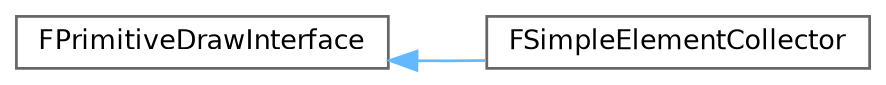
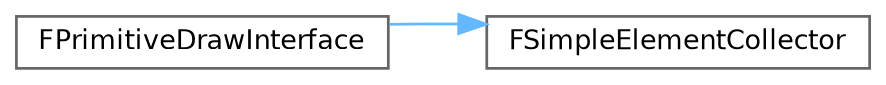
  digraph {
    rankdir=LR
    node [color=grey40 fillcolor=white fontname=Helvetica fontsize=10 shape=box style=filled]
    n1 [height=0.2 label=FPrimitiveDrawInterface width=0.4]
    n2 [height=0.2 label=FSimpleElementCollector width=0.4]
-   n1 -> n2 [color=steelblue1 dir=back fontname=Helvetica fontsize=10 labelfontname=Helvetica labelfontsize=10 style=solid]
+   n2 -> n1 [color=steelblue1 dir=back fontname=Helvetica fontsize=10 labelfontname=Helvetica labelfontsize=10 style=solid]
  }
